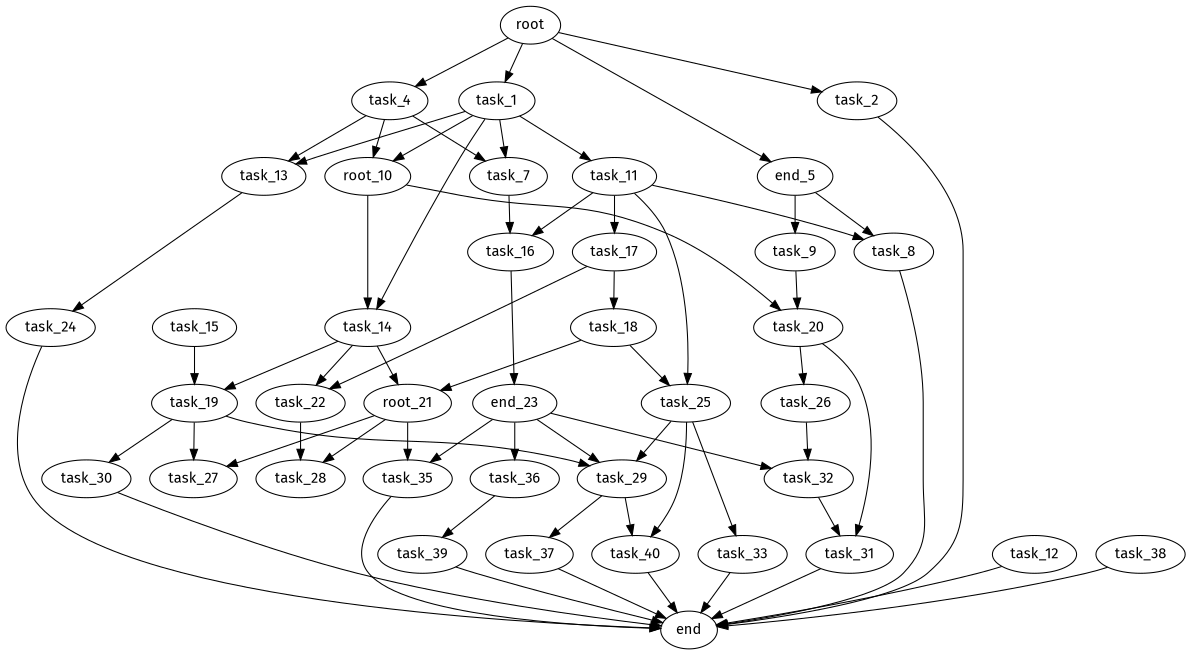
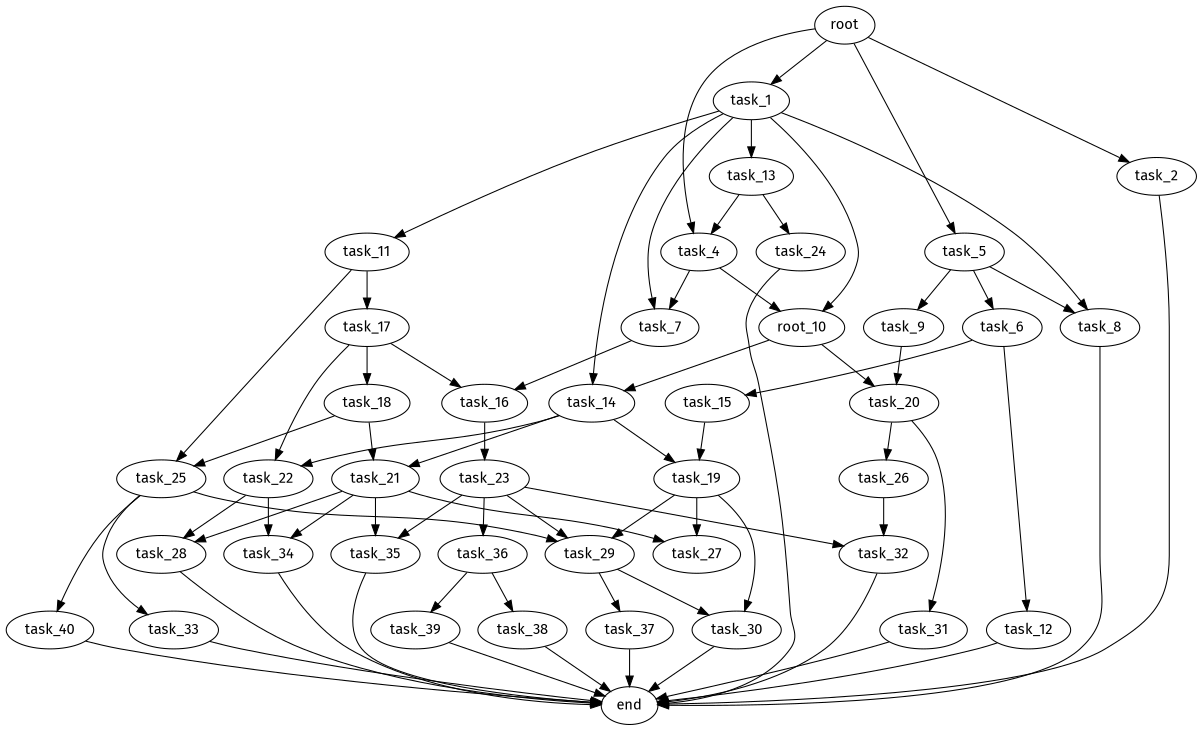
  digraph {
    fontname="Fira Sans"
    node [fontname="Fira Sans"]
    edge [fontname="Fira Sans"]
    root
    task_1
    task_2
    task_4
-   task_5 [label=end_5]
+   task_5
    task_7
    task_8
    n8 [label=root_10]
    task_11
    task_13
    task_14
    end
+   task_6
    task_9
    task_16
    task_20
    task_17
    task_25
    task_24
    task_19
-   task_21 [label=root_21]
+   task_21
    task_22
    task_15
    task_12
-   task_23 [label=end_23]
+   task_23
    task_26
    task_31
    task_18
    task_29
    task_33
    task_40
    task_27
    task_30
    task_28
+   task_34
    task_35
    task_32
    task_36
    task_37
    task_38
    task_39
    root -> task_1
    root -> task_2
    root -> task_4
    root -> task_5
    task_1 -> task_7
-   task_11 -> task_8
+   task_1 -> task_8
    task_1 -> n8
    task_1 -> task_11
    task_1 -> task_13
    task_1 -> task_14
    task_2 -> end
    task_4 -> task_7
    task_4 -> n8
-   task_4 -> task_13
+   task_13 -> task_4
    task_5 -> task_8
+   task_5 -> task_6
    task_5 -> task_9
    task_7 -> task_16
    task_8 -> end
    n8 -> task_14
    n8 -> task_20
-   task_11 -> task_16
+   task_17 -> task_16
    task_11 -> task_17
    task_11 -> task_25
    task_13 -> task_24
    task_14 -> task_19
    task_14 -> task_21
    task_14 -> task_22
+   task_6 -> task_15
+   task_6 -> task_12
    task_9 -> task_20
    task_16 -> task_23
    task_20 -> task_26
    task_20 -> task_31
    task_17 -> task_22
    task_17 -> task_18
    task_25 -> task_29
    task_25 -> task_33
    task_25 -> task_40
    task_24 -> end
    task_19 -> task_29
    task_19 -> task_27
    task_19 -> task_30
    task_21 -> task_27
    task_21 -> task_28
+   task_21 -> task_34
    task_21 -> task_35
    task_22 -> task_28
+   task_22 -> task_34
    task_15 -> task_19
    task_12 -> end
    task_23 -> task_29
    task_23 -> task_35
    task_23 -> task_32
    task_23 -> task_36
    task_26 -> task_32
    task_31 -> end
    task_18 -> task_25
    task_18 -> task_21
-   task_29 -> task_40
+   task_29 -> task_30
    task_29 -> task_37
    task_33 -> end
    task_40 -> end
    task_30 -> end
+   task_28 -> end
+   task_34 -> end
    task_35 -> end
-   task_32 -> task_31
+   task_32 -> end
+   task_36 -> task_38
    task_36 -> task_39
    task_37 -> end
    task_38 -> end
    task_39 -> end
  }
